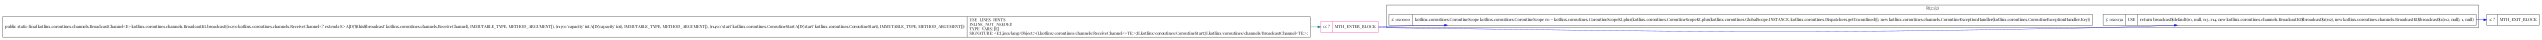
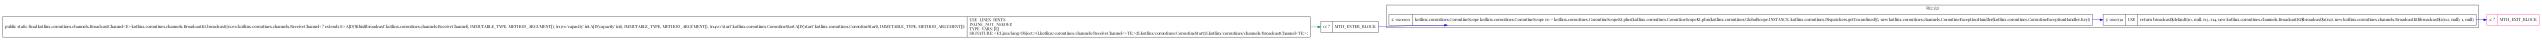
  digraph {
    fontname="Playfair Display"
    rankdir=LR
    node [color=black fontname="Playfair Display" shape=record]
    edge [color=blue fontname="Playfair Display"]
    n1 [label="{2\:\ 0x0000|kotlinx.coroutines.CoroutineScope kotlinx.coroutines.CoroutineScope r0 = kotlinx.coroutines.CoroutineScopeKt.plus(kotlinx.coroutines.CoroutineScopeKt.plus(kotlinx.coroutines.GlobalScope.INSTANCE, kotlinx.coroutines.Dispatchers.getUnconfined()), new kotlinx.coroutines.channels.CoroutineExceptionHandler(kotlinx.coroutines.CoroutineExceptionHandler.Key))\l}"]
    n2 [label="{3\:\ 0x003a|USE\l|return broadcast$default(r0, null, r13, r14, new kotlinx.coroutines.channels.BroadcastKt$broadcast$1(r12), new kotlinx.coroutines.channels.BroadcastKt$broadcast$2(r12, null), 1, null)\l}"]
-   n3 [label="{1\:\ ?|MTH_EXIT_BLOCK\l}"]
-   n4 [color=deeppink label="{0\:\ ?|MTH_ENTER_BLOCK\l}"]
+   n3 [color=deeppink label="{1\:\ ?|MTH_EXIT_BLOCK\l}"]
+   n4 [label="{0\:\ ?|MTH_ENTER_BLOCK\l}"]
    n5 [label="{public static final kotlinx.coroutines.channels.BroadcastChannel\<E\> kotlinx.coroutines.channels.BroadcastKt.broadcast((r12v0 kotlinx.coroutines.channels.ReceiveChannel\<? extends E\> A[D('$this$broadcast' kotlinx.coroutines.channels.ReceiveChannel), IMMUTABLE_TYPE, METHOD_ARGUMENT]), (r13v0 'capacity' int A[D('capacity' int), IMMUTABLE_TYPE, METHOD_ARGUMENT]), (r14v0 'start' kotlinx.coroutines.CoroutineStart A[D('start' kotlinx.coroutines.CoroutineStart), IMMUTABLE_TYPE, METHOD_ARGUMENT]))  | USE_LINES_HINTS\lINLINE_NOT_NEEDED\lTYPE_VARS: [E]\lSIGNATURE: \<E:Ljava\/lang\/Object;\>(Lkotlinx\/coroutines\/channels\/ReceiveChannel\<+TE;\>;ILkotlinx\/coroutines\/CoroutineStart;)Lkotlinx\/coroutines\/channels\/BroadcastChannel\<TE;\>;\l}"]
    subgraph cluster_1 {
      label="R(2:1|2)"
      n1
      n2
    }
-   n4 -> n2
+   n1 -> n2
    n2 -> n3
    n4 -> n1
    n5 -> n4 [color=teal]
  }
